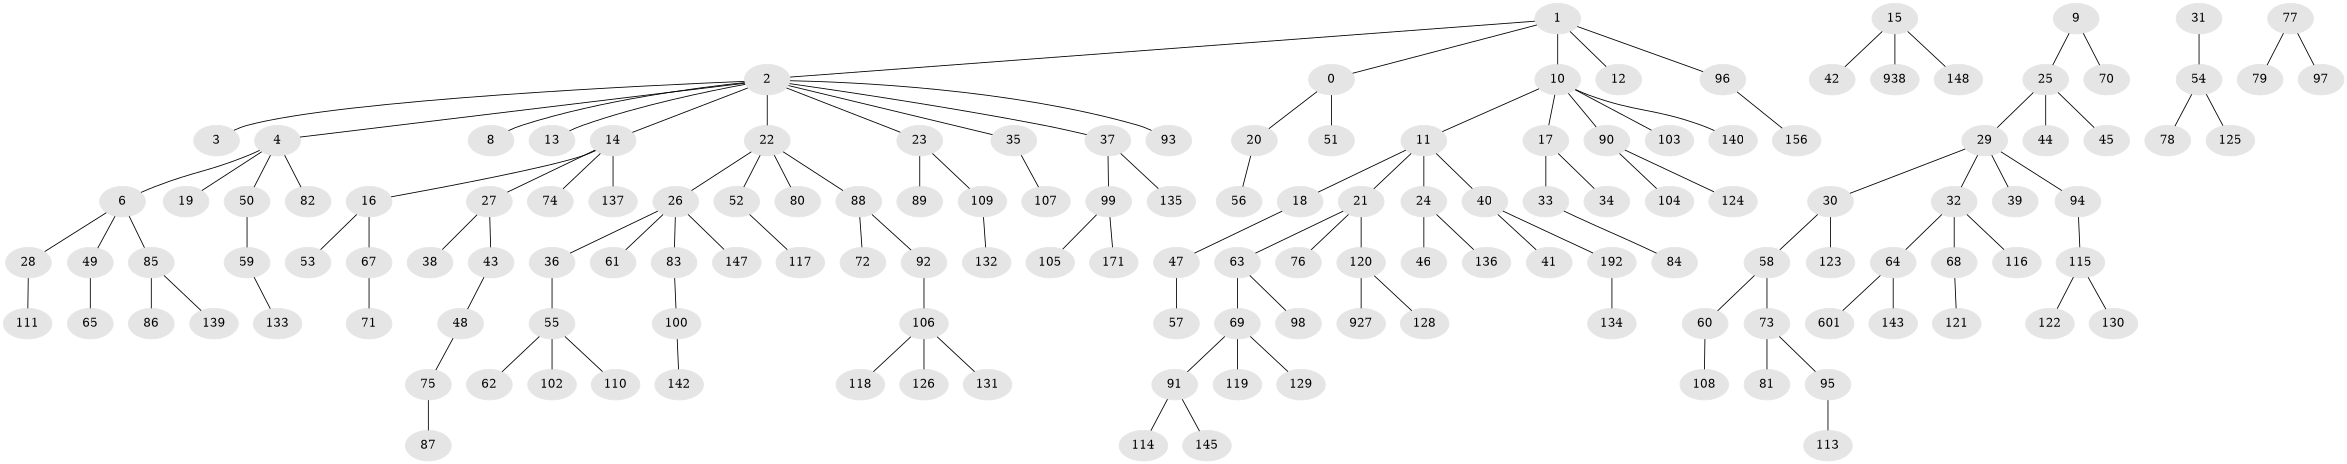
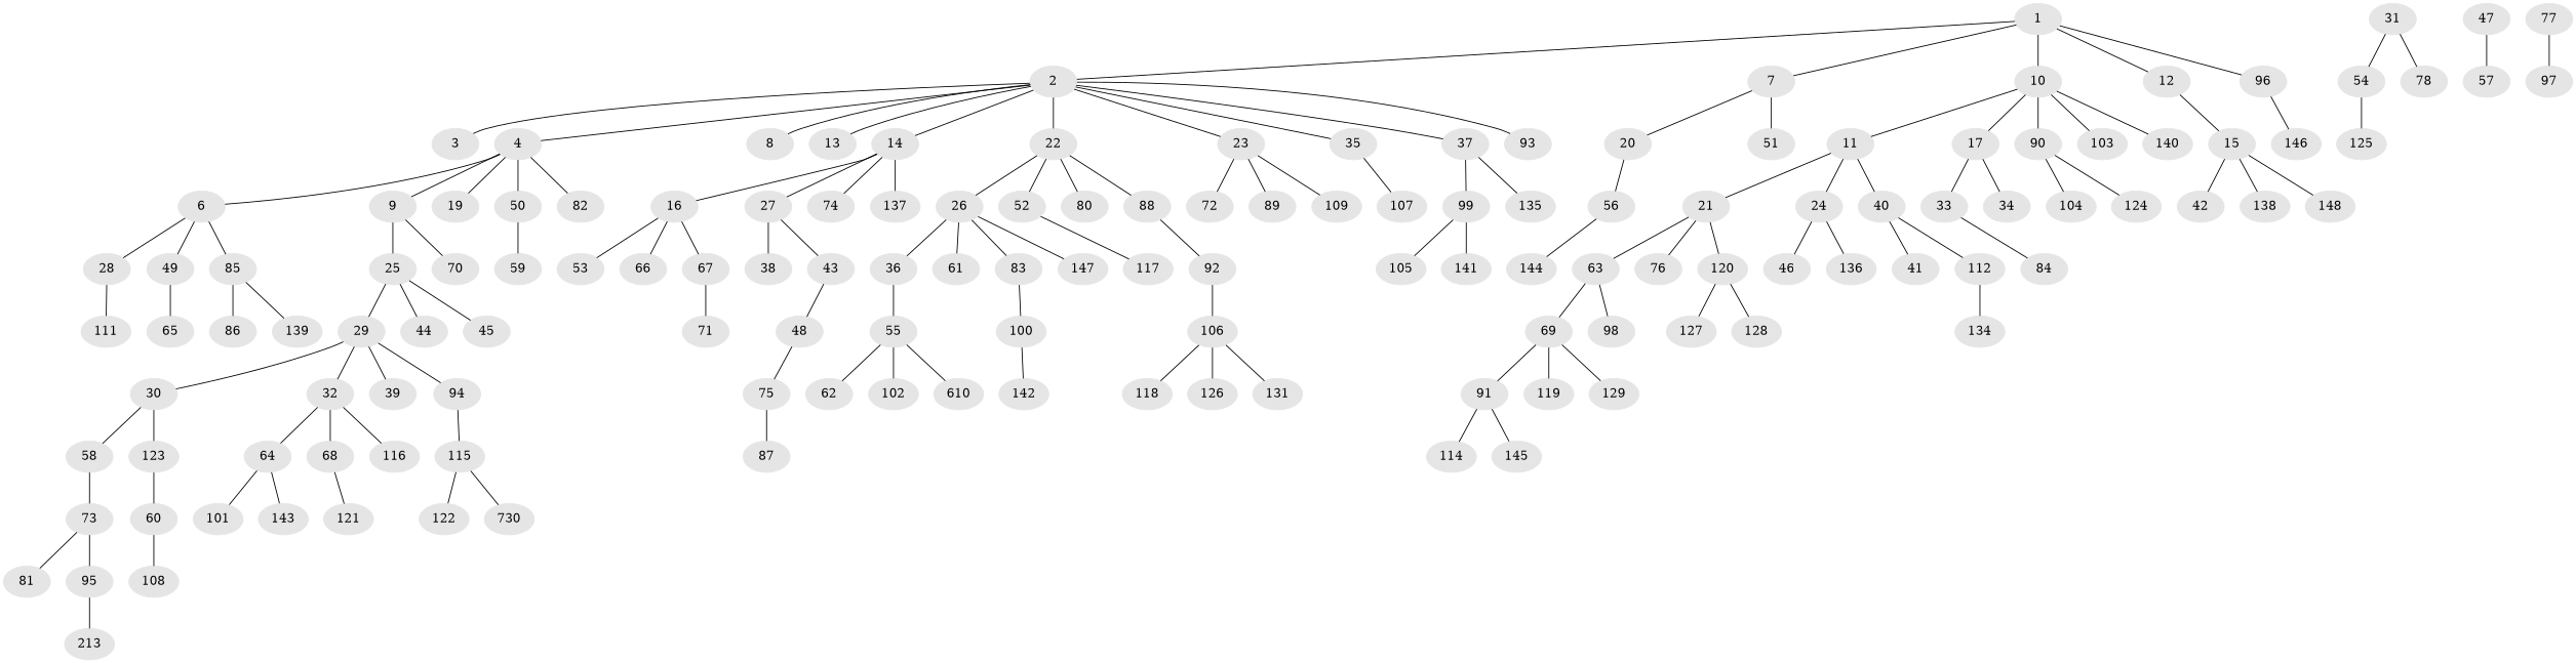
  graph {
    node [color=gray90 style=filled]
    1
    2
-   7 [label=0]
+   7
    10
    12
    96
    3
    4
    8
    13
    14
    22
    23
    35
    37
    93
    20
    51
    11
    17
    90
    103
    140
    15
-   146 [label=156]
+   146
    6
    9
    19
    50
    82
    16
    27
    74
    137
    26
    52
    80
    88
    72
    89
    109
    107
    99
    135
    28
    49
    85
    25
    70
    59
    31
    54
    111
    65
    86
    139
    56
    29
    44
    45
-   18
    21
    24
    40
    33
    34
    104
    124
    47
    63
    76
    120
    46
    136
    41
-   112 [label=192]
+   112
    42
-   138 [label=938]
+   138
    148
    53
+   66
    67
    38
    43
    71
    84
    57
+   144
    69
    98
-   127 [label=927]
+   127
    128
    36
    61
    83
    147
    117
    92
-   132
    30
    32
    39
    94
    55
    100
    48
    58
    123
    64
    68
    116
    115
    60
    73
    78
    125
-   101 [label=601]
+   101
    143
    121
    62
    102
-   110
+   110 [label=610]
    105
-   141 [label=171]
+   141
    134
    75
    87
-   133
    108
    81
    95
    91
    119
    129
    77
-   79
    97
    114
    145
-   113
+   113 [label=213]
    142
    106
    118
    126
    131
    122
-   130
+   130 [label=730]
    1 -- 2
    1 -- 7
    1 -- 10
    1 -- 12
    1 -- 96
    2 -- 3
    2 -- 4
    2 -- 8
    2 -- 13
    2 -- 14
    2 -- 22
    2 -- 23
    2 -- 35
    2 -- 37
    2 -- 93
    7 -- 20
    7 -- 51
    10 -- 11
    10 -- 17
    10 -- 90
    10 -- 103
    10 -- 140
+   12 -- 15
    96 -- 146
    4 -- 6
+   4 -- 9
    4 -- 19
    4 -- 50
    4 -- 82
    14 -- 16
    14 -- 27
    14 -- 74
    14 -- 137
    22 -- 26
    22 -- 52
    22 -- 80
    22 -- 88
-   88 -- 72
+   23 -- 72
    23 -- 89
    23 -- 109
    35 -- 107
    37 -- 99
    37 -- 135
    20 -- 56
-   11 -- 18
    11 -- 21
    11 -- 24
    11 -- 40
    17 -- 33
    17 -- 34
    90 -- 104
    90 -- 124
    15 -- 42
    15 -- 138
    15 -- 148
    6 -- 28
    6 -- 49
    6 -- 85
    9 -- 25
    9 -- 70
    50 -- 59
    16 -- 53
+   16 -- 66
    16 -- 67
    27 -- 38
    27 -- 43
    26 -- 36
    26 -- 61
    26 -- 83
    26 -- 147
    52 -- 117
    88 -- 92
-   109 -- 132
    99 -- 105
    99 -- 141
    28 -- 111
    49 -- 65
    85 -- 86
    85 -- 139
    25 -- 29
    25 -- 44
    25 -- 45
-   59 -- 133
    31 -- 54
-   54 -- 78
+   31 -- 78
    54 -- 125
+   56 -- 144
    29 -- 30
    29 -- 32
    29 -- 39
    29 -- 94
-   18 -- 47
    21 -- 63
    21 -- 76
    21 -- 120
    24 -- 46
    24 -- 136
    40 -- 41
    40 -- 112
    33 -- 84
    47 -- 57
    63 -- 69
    63 -- 98
    120 -- 127
    120 -- 128
    112 -- 134
    67 -- 71
    43 -- 48
    69 -- 91
    69 -- 119
    69 -- 129
    36 -- 55
    83 -- 100
    92 -- 106
    30 -- 58
    30 -- 123
    32 -- 64
    32 -- 68
    32 -- 116
    94 -- 115
    55 -- 62
    55 -- 102
    55 -- 110
    100 -- 142
    48 -- 75
-   58 -- 60
+   123 -- 60
    58 -- 73
    64 -- 101
    64 -- 143
    68 -- 121
    115 -- 122
    115 -- 130
    60 -- 108
    73 -- 81
    73 -- 95
    75 -- 87
    95 -- 113
    91 -- 114
    91 -- 145
-   77 -- 79
    77 -- 97
    106 -- 118
    106 -- 126
    106 -- 131
  }
